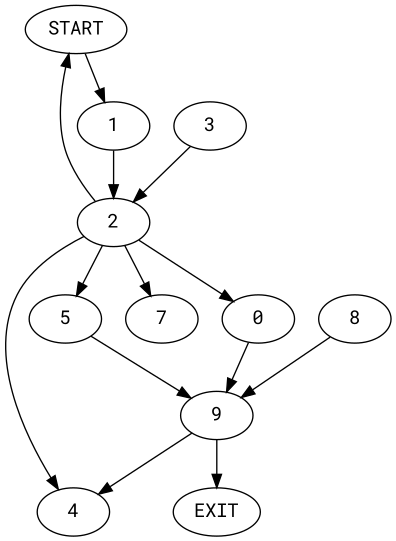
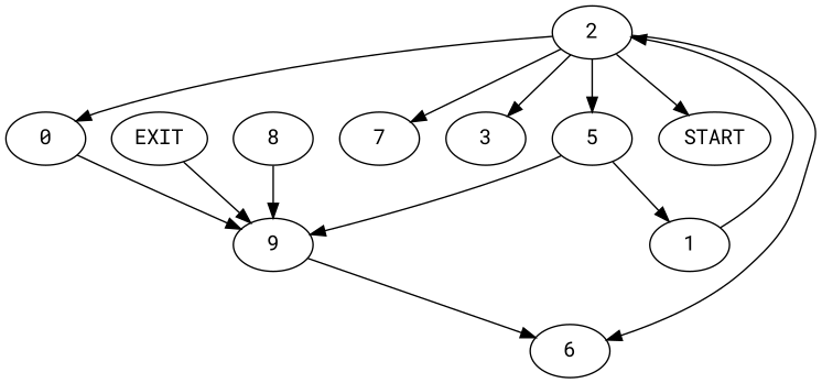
  digraph {
    fontname="Roboto Mono"
    node [fontname="Roboto Mono"]
    edge [fontname="Roboto Mono"]
    n1 [label=START]
    1
    2
    n4 [label=EXIT]
    n5 [label=0]
    5
-   6 [label=4]
+   6
    7
    3
    9
    8
-   n1 -> 1
+   5 -> 1
    1 -> 2
    2 -> n1
    2 -> n5
    2 -> 5
    2 -> 6
    2 -> 7
    n5 -> 9
    5 -> 9
-   3 -> 2
-   9 -> n4
+   2 -> 3
+   n4 -> 9
    9 -> 6
    8 -> 9
  }
